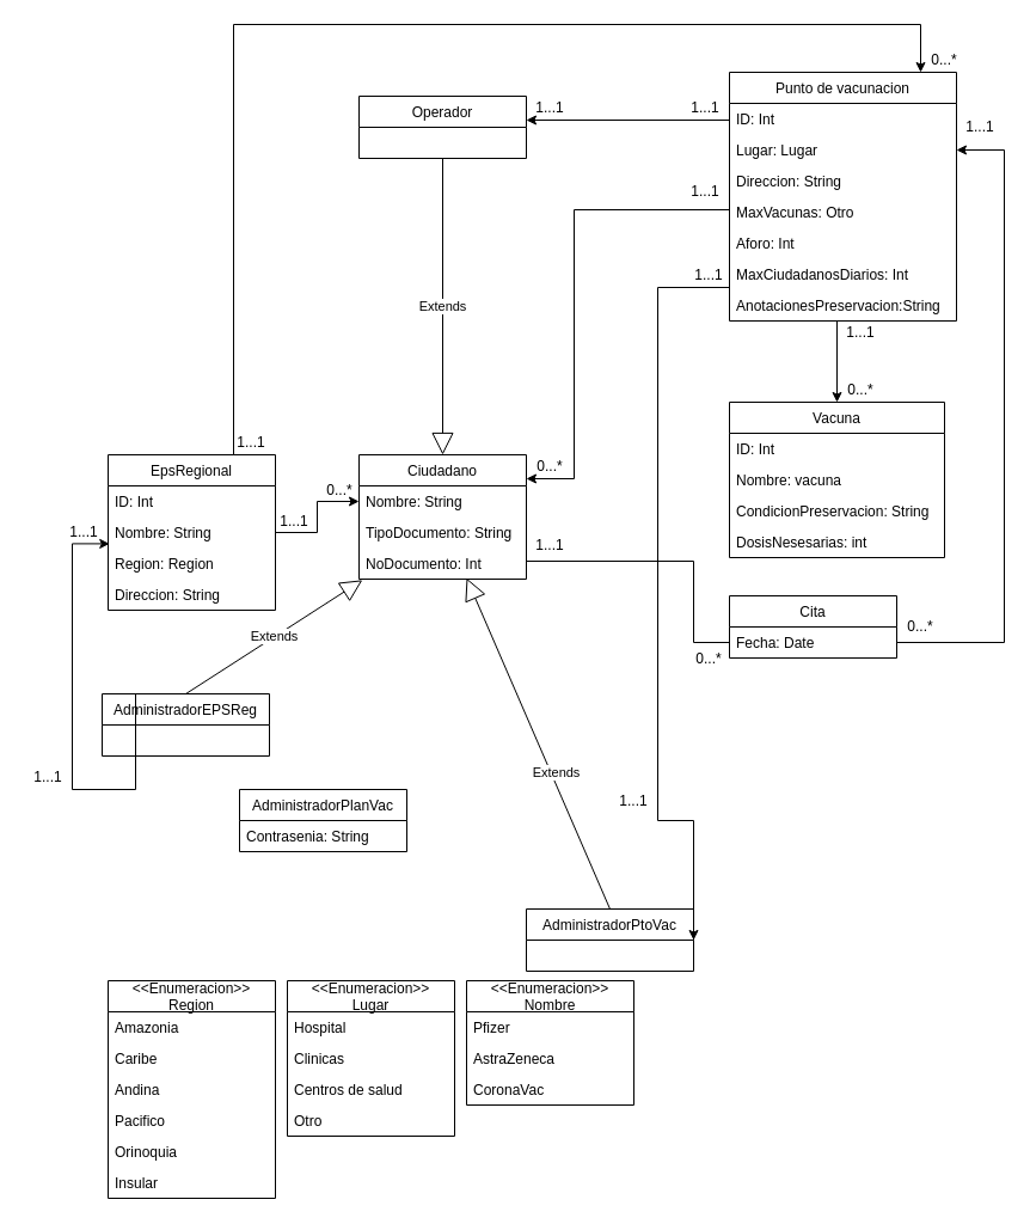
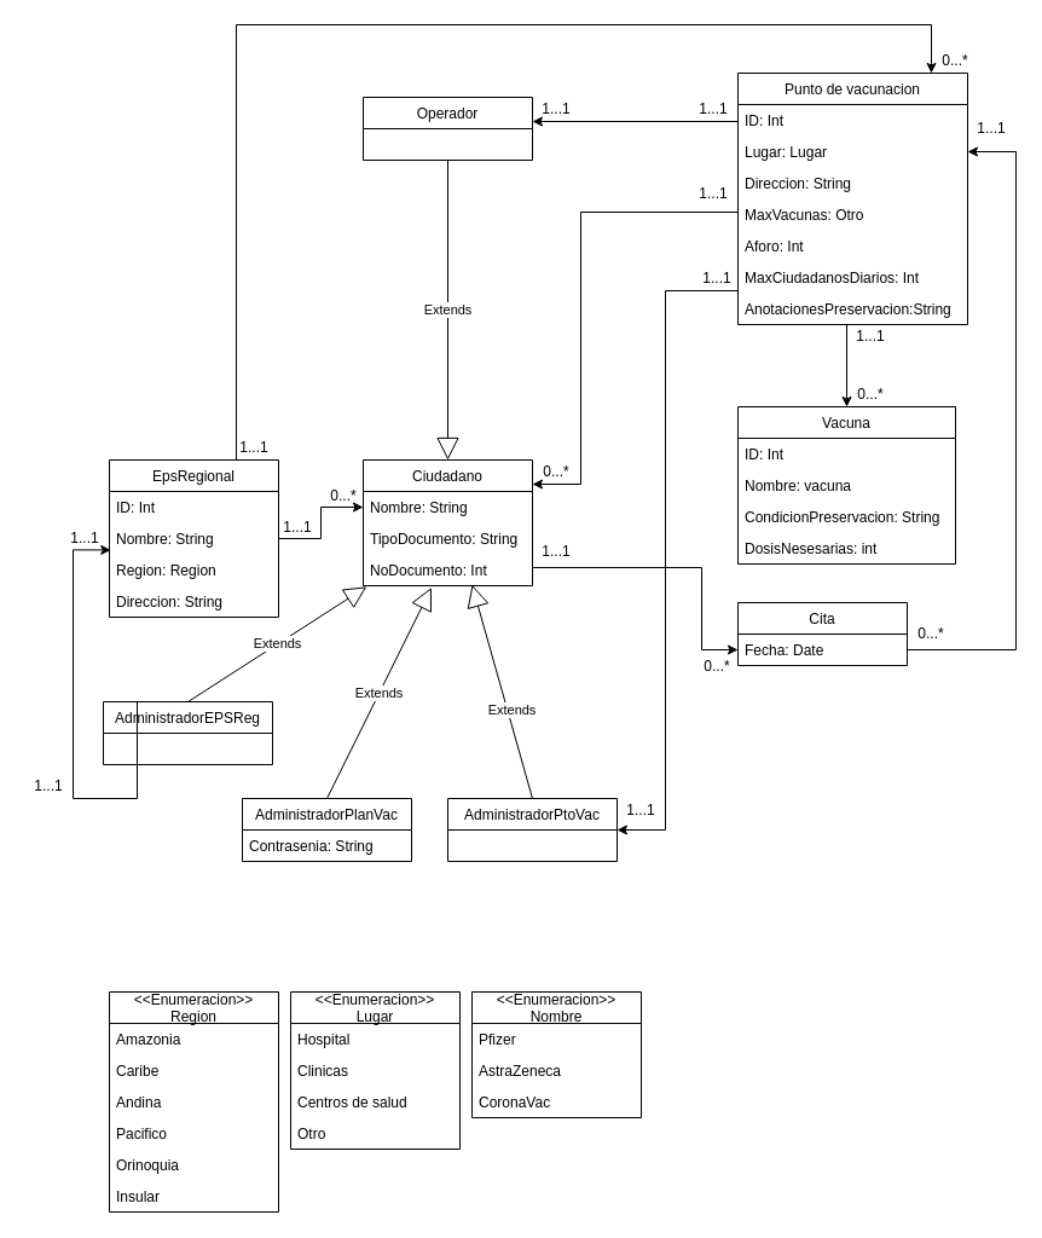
  <mxCell id="0" />
  <mxCell id="1" parent="0" />
  <mxCell id="2" value="Ciudadano" style="swimlane;fontStyle=0;childLayout=stackLayout;horizontal=1;startSize=26;fillColor=none;horizontalStack=0;resizeParent=1;resizeParentMax=0;resizeLast=0;collapsible=1;marginBottom=0;" parent="1" vertex="1"><mxGeometry x="300" y="380" width="140" height="104" as="geometry" /></mxCell>
  <mxCell id="3" value="Nombre: String" style="text;strokeColor=none;fillColor=none;align=left;verticalAlign=top;spacingLeft=4;spacingRight=4;overflow=hidden;rotatable=0;points=[[0,0.5],[1,0.5]];portConstraint=eastwest;" parent="2" vertex="1"><mxGeometry y="26" width="140" height="26" as="geometry" /></mxCell>
  <mxCell id="4" value="TipoDocumento: String" style="text;strokeColor=none;fillColor=none;align=left;verticalAlign=top;spacingLeft=4;spacingRight=4;overflow=hidden;rotatable=0;points=[[0,0.5],[1,0.5]];portConstraint=eastwest;" parent="2" vertex="1"><mxGeometry y="52" width="140" height="26" as="geometry" /></mxCell>
  <mxCell id="5" value="NoDocumento: Int" style="text;strokeColor=none;fillColor=none;align=left;verticalAlign=top;spacingLeft=4;spacingRight=4;overflow=hidden;rotatable=0;points=[[0,0.5],[1,0.5]];portConstraint=eastwest;" parent="2" vertex="1"><mxGeometry y="78" width="140" height="26" as="geometry" /></mxCell>
  <mxCell id="6" value="Punto de vacunacion" style="swimlane;fontStyle=0;childLayout=stackLayout;horizontal=1;startSize=26;fillColor=none;horizontalStack=0;resizeParent=1;resizeParentMax=0;resizeLast=0;collapsible=1;marginBottom=0;" parent="1" vertex="1"><mxGeometry x="610" width="190" height="208" as="geometry" y="60" /></mxCell>
  <mxCell id="7" value="ID: Int" style="text;strokeColor=none;fillColor=none;align=left;verticalAlign=top;spacingLeft=4;spacingRight=4;overflow=hidden;rotatable=0;points=[[0,0.5],[1,0.5]];portConstraint=eastwest;" parent="6" vertex="1"><mxGeometry y="26" width="190" height="26" as="geometry" /></mxCell>
  <mxCell id="8" value="Lugar: Lugar" style="text;strokeColor=none;fillColor=none;align=left;verticalAlign=top;spacingLeft=4;spacingRight=4;overflow=hidden;rotatable=0;points=[[0,0.5],[1,0.5]];portConstraint=eastwest;" parent="6" vertex="1"><mxGeometry y="52" width="190" height="26" as="geometry" /></mxCell>
  <mxCell id="9" value="Direccion: String" style="text;strokeColor=none;fillColor=none;align=left;verticalAlign=top;spacingLeft=4;spacingRight=4;overflow=hidden;rotatable=0;points=[[0,0.5],[1,0.5]];portConstraint=eastwest;" parent="6" vertex="1"><mxGeometry y="78" width="190" height="26" as="geometry" /></mxCell>
  <mxCell id="10" value="MaxVacunas: Otro" style="text;strokeColor=none;fillColor=none;align=left;verticalAlign=top;spacingLeft=4;spacingRight=4;overflow=hidden;rotatable=0;points=[[0,0.5],[1,0.5]];portConstraint=eastwest;" parent="6" vertex="1"><mxGeometry y="104" width="190" height="26" as="geometry" /></mxCell>
  <mxCell id="11" value="Aforo: Int" style="text;strokeColor=none;fillColor=none;align=left;verticalAlign=top;spacingLeft=4;spacingRight=4;overflow=hidden;rotatable=0;points=[[0,0.5],[1,0.5]];portConstraint=eastwest;" parent="6" vertex="1"><mxGeometry y="130" width="190" height="26" as="geometry" /></mxCell>
  <mxCell id="12" value="MaxCiudadanosDiarios: Int" style="text;strokeColor=none;fillColor=none;align=left;verticalAlign=top;spacingLeft=4;spacingRight=4;overflow=hidden;rotatable=0;points=[[0,0.5],[1,0.5]];portConstraint=eastwest;" parent="6" vertex="1"><mxGeometry y="156" width="190" height="26" as="geometry" /></mxCell>
  <mxCell id="13" value="AnotacionesPreservacion:String" style="text;strokeColor=none;fillColor=none;align=left;verticalAlign=top;spacingLeft=4;spacingRight=4;overflow=hidden;rotatable=0;points=[[0,0.5],[1,0.5]];portConstraint=eastwest;" parent="6" vertex="1"><mxGeometry y="182" width="190" height="26" as="geometry" /></mxCell>
  <mxCell id="14" style="edgeStyle=orthogonalEdgeStyle;rounded=0;orthogonalLoop=1;jettySize=auto;html=1;exitX=0.75;exitY=0;exitDx=0;exitDy=0;" parent="1" source="15" edge="1"><mxGeometry relative="1" as="geometry"><mxPoint x="770" as="targetPoint" y="60" /><Array as="points"><mxPoint x="195" y="20" /><mxPoint x="770" y="20" /></Array></mxGeometry></mxCell>
  <mxCell id="15" value="EpsRegional" style="swimlane;fontStyle=0;childLayout=stackLayout;horizontal=1;startSize=26;fillColor=none;horizontalStack=0;resizeParent=1;resizeParentMax=0;resizeLast=0;collapsible=1;marginBottom=0;" parent="1" vertex="1"><mxGeometry x="90" y="380" width="140" height="130" as="geometry" /></mxCell>
  <mxCell id="16" value="ID: Int" style="text;strokeColor=none;fillColor=none;align=left;verticalAlign=top;spacingLeft=4;spacingRight=4;overflow=hidden;rotatable=0;points=[[0,0.5],[1,0.5]];portConstraint=eastwest;" parent="15" vertex="1"><mxGeometry y="26" width="140" height="26" as="geometry" /></mxCell>
  <mxCell id="17" value="Nombre: String" style="text;strokeColor=none;fillColor=none;align=left;verticalAlign=top;spacingLeft=4;spacingRight=4;overflow=hidden;rotatable=0;points=[[0,0.5],[1,0.5]];portConstraint=eastwest;" parent="15" vertex="1"><mxGeometry y="52" width="140" height="26" as="geometry" /></mxCell>
  <mxCell id="18" value="Region: Region" style="text;strokeColor=none;fillColor=none;align=left;verticalAlign=top;spacingLeft=4;spacingRight=4;overflow=hidden;rotatable=0;points=[[0,0.5],[1,0.5]];portConstraint=eastwest;" parent="15" vertex="1"><mxGeometry y="78" width="140" height="26" as="geometry" /></mxCell>
  <mxCell id="19" value="Direccion: String" style="text;strokeColor=none;fillColor=none;align=left;verticalAlign=top;spacingLeft=4;spacingRight=4;overflow=hidden;rotatable=0;points=[[0,0.5],[1,0.5]];portConstraint=eastwest;" parent="15" vertex="1"><mxGeometry y="104" width="140" height="26" as="geometry" /></mxCell>
  <mxCell id="20" value="Cita" style="swimlane;fontStyle=0;childLayout=stackLayout;horizontal=1;startSize=26;fillColor=none;horizontalStack=0;resizeParent=1;resizeParentMax=0;resizeLast=0;collapsible=1;marginBottom=0;" parent="1" vertex="1"><mxGeometry x="610" y="498" width="140" height="52" as="geometry" /></mxCell>
  <mxCell id="21" value="Fecha: Date" style="text;strokeColor=none;fillColor=none;align=left;verticalAlign=top;spacingLeft=4;spacingRight=4;overflow=hidden;rotatable=0;points=[[0,0.5],[1,0.5]];portConstraint=eastwest;" parent="20" vertex="1"><mxGeometry y="26" width="140" height="26" as="geometry" /></mxCell>
  <mxCell id="22" value="Vacuna" style="swimlane;fontStyle=0;childLayout=stackLayout;horizontal=1;startSize=26;fillColor=none;horizontalStack=0;resizeParent=1;resizeParentMax=0;resizeLast=0;collapsible=1;marginBottom=0;" parent="1" vertex="1"><mxGeometry x="610" y="336" width="180" height="130" as="geometry" /></mxCell>
  <mxCell id="23" value="ID: Int" style="text;strokeColor=none;fillColor=none;align=left;verticalAlign=top;spacingLeft=4;spacingRight=4;overflow=hidden;rotatable=0;points=[[0,0.5],[1,0.5]];portConstraint=eastwest;" parent="22" vertex="1"><mxGeometry y="26" width="180" height="26" as="geometry" /></mxCell>
  <mxCell id="24" value="Nombre: vacuna" style="text;strokeColor=none;fillColor=none;align=left;verticalAlign=top;spacingLeft=4;spacingRight=4;overflow=hidden;rotatable=0;points=[[0,0.5],[1,0.5]];portConstraint=eastwest;" parent="22" vertex="1"><mxGeometry y="52" width="180" height="26" as="geometry" /></mxCell>
  <mxCell id="25" value="CondicionPreservacion: String" style="text;strokeColor=none;fillColor=none;align=left;verticalAlign=top;spacingLeft=4;spacingRight=4;overflow=hidden;rotatable=0;points=[[0,0.5],[1,0.5]];portConstraint=eastwest;" parent="22" vertex="1"><mxGeometry y="78" width="180" height="26" as="geometry" /></mxCell>
  <mxCell id="26" value="DosisNesesarias: int" style="text;strokeColor=none;fillColor=none;align=left;verticalAlign=top;spacingLeft=4;spacingRight=4;overflow=hidden;rotatable=0;points=[[0,0.5],[1,0.5]];portConstraint=eastwest;" parent="22" vertex="1"><mxGeometry y="104" width="180" height="26" as="geometry" /></mxCell>
  <mxCell id="27" style="edgeStyle=orthogonalEdgeStyle;rounded=0;orthogonalLoop=1;jettySize=auto;html=1;exitX=1;exitY=0.5;exitDx=0;exitDy=0;entryX=0;entryY=0.5;entryDx=0;entryDy=0;" parent="1" source="17" target="3" edge="1"><mxGeometry relative="1" as="geometry" /></mxCell>
- <mxCell id="28" style="edgeStyle=orthogonalEdgeStyle;rounded=0;orthogonalLoop=1;jettySize=auto;html=1;exitX=1;exitY=0.5;exitDx=0;exitDy=0;entryX=0;entryY=0.5;entryDx=0;entryDy=0;endArrow=none;" parent="1" source="5" target="21" edge="1"><mxGeometry relative="1" as="geometry"><mxPoint x="610" y="500" as="targetPoint" /><Array as="points"><mxPoint x="440" y="469" /><mxPoint x="580" y="469" /><mxPoint x="580" y="537" /></Array></mxGeometry></mxCell>
+ <mxCell id="28" style="edgeStyle=orthogonalEdgeStyle;rounded=0;orthogonalLoop=1;jettySize=auto;html=1;exitX=1;exitY=0.5;exitDx=0;exitDy=0;entryX=0;entryY=0.5;entryDx=0;entryDy=0;" parent="1" source="5" target="21" edge="1"><mxGeometry relative="1" as="geometry"><mxPoint x="610" y="500" as="targetPoint" /><Array as="points"><mxPoint x="440" y="469" /><mxPoint x="580" y="469" /><mxPoint x="580" y="537" /></Array></mxGeometry></mxCell>
  <mxCell id="29" style="edgeStyle=orthogonalEdgeStyle;rounded=0;orthogonalLoop=1;jettySize=auto;html=1;exitX=1;exitY=0.5;exitDx=0;exitDy=0;entryX=1;entryY=0.5;entryDx=0;entryDy=0;" parent="1" source="21" target="8" edge="1"><mxGeometry relative="1" as="geometry"><Array as="points"><mxPoint x="840" y="537" /><mxPoint x="840" y="125" /></Array></mxGeometry></mxCell>
  <mxCell id="30" style="edgeStyle=orthogonalEdgeStyle;rounded=0;orthogonalLoop=1;jettySize=auto;html=1;exitX=0;exitY=0.5;exitDx=0;exitDy=0;" parent="1" source="9" edge="1"><mxGeometry relative="1" as="geometry"><mxPoint x="440" y="400" as="targetPoint" /><Array as="points"><mxPoint x="610" y="175" /><mxPoint x="480" y="175" /><mxPoint x="480" y="400" /><mxPoint x="440" y="400" /></Array></mxGeometry></mxCell>
  <mxCell id="31" value="&lt;&lt;Enumeracion&gt;&gt;&#10;Region" style="swimlane;fontStyle=0;childLayout=stackLayout;horizontal=1;startSize=26;fillColor=none;horizontalStack=0;resizeParent=1;resizeParentMax=0;resizeLast=0;collapsible=1;marginBottom=0;" parent="1" vertex="1"><mxGeometry x="90" y="820" width="140" height="182" as="geometry" /></mxCell>
  <mxCell id="32" value="Amazonia" style="text;strokeColor=none;fillColor=none;align=left;verticalAlign=top;spacingLeft=4;spacingRight=4;overflow=hidden;rotatable=0;points=[[0,0.5],[1,0.5]];portConstraint=eastwest;" parent="31" vertex="1"><mxGeometry y="26" width="140" height="26" as="geometry" /></mxCell>
  <mxCell id="33" value="Caribe" style="text;strokeColor=none;fillColor=none;align=left;verticalAlign=top;spacingLeft=4;spacingRight=4;overflow=hidden;rotatable=0;points=[[0,0.5],[1,0.5]];portConstraint=eastwest;" parent="31" vertex="1"><mxGeometry y="52" width="140" height="26" as="geometry" /></mxCell>
  <mxCell id="34" value="Andina" style="text;strokeColor=none;fillColor=none;align=left;verticalAlign=top;spacingLeft=4;spacingRight=4;overflow=hidden;rotatable=0;points=[[0,0.5],[1,0.5]];portConstraint=eastwest;" parent="31" vertex="1"><mxGeometry y="78" width="140" height="26" as="geometry" /></mxCell>
  <mxCell id="35" value="Pacifico" style="text;strokeColor=none;fillColor=none;align=left;verticalAlign=top;spacingLeft=4;spacingRight=4;overflow=hidden;rotatable=0;points=[[0,0.5],[1,0.5]];portConstraint=eastwest;" parent="31" vertex="1"><mxGeometry y="104" width="140" height="26" as="geometry" /></mxCell>
  <mxCell id="36" value="Orinoquia" style="text;strokeColor=none;fillColor=none;align=left;verticalAlign=top;spacingLeft=4;spacingRight=4;overflow=hidden;rotatable=0;points=[[0,0.5],[1,0.5]];portConstraint=eastwest;" parent="31" vertex="1"><mxGeometry y="130" width="140" height="26" as="geometry" /></mxCell>
  <mxCell id="37" value="Insular" style="text;strokeColor=none;fillColor=none;align=left;verticalAlign=top;spacingLeft=4;spacingRight=4;overflow=hidden;rotatable=0;points=[[0,0.5],[1,0.5]];portConstraint=eastwest;" parent="31" vertex="1"><mxGeometry y="156" width="140" height="26" as="geometry" /></mxCell>
  <mxCell id="38" value="&lt;&lt;Enumeracion&gt;&gt;&#10;Lugar" style="swimlane;fontStyle=0;childLayout=stackLayout;horizontal=1;startSize=26;fillColor=none;horizontalStack=0;resizeParent=1;resizeParentMax=0;resizeLast=0;collapsible=1;marginBottom=0;" parent="1" vertex="1"><mxGeometry x="240" y="820" width="140" height="130" as="geometry" /></mxCell>
  <mxCell id="39" value="Hospital" style="text;strokeColor=none;fillColor=none;align=left;verticalAlign=top;spacingLeft=4;spacingRight=4;overflow=hidden;rotatable=0;points=[[0,0.5],[1,0.5]];portConstraint=eastwest;" parent="38" vertex="1"><mxGeometry y="26" width="140" height="26" as="geometry" /></mxCell>
  <mxCell id="40" value="Clinicas" style="text;strokeColor=none;fillColor=none;align=left;verticalAlign=top;spacingLeft=4;spacingRight=4;overflow=hidden;rotatable=0;points=[[0,0.5],[1,0.5]];portConstraint=eastwest;" parent="38" vertex="1"><mxGeometry y="52" width="140" height="26" as="geometry" /></mxCell>
  <mxCell id="41" value="Centros de salud" style="text;strokeColor=none;fillColor=none;align=left;verticalAlign=top;spacingLeft=4;spacingRight=4;overflow=hidden;rotatable=0;points=[[0,0.5],[1,0.5]];portConstraint=eastwest;" parent="38" vertex="1"><mxGeometry y="78" width="140" height="26" as="geometry" /></mxCell>
  <mxCell id="42" value="Otro" style="text;strokeColor=none;fillColor=none;align=left;verticalAlign=top;spacingLeft=4;spacingRight=4;overflow=hidden;rotatable=0;points=[[0,0.5],[1,0.5]];portConstraint=eastwest;" parent="38" vertex="1"><mxGeometry y="104" width="140" height="26" as="geometry" /></mxCell>
  <mxCell id="43" value="&lt;&lt;Enumeracion&gt;&gt;&#10;Nombre" style="swimlane;fontStyle=0;childLayout=stackLayout;horizontal=1;startSize=26;fillColor=none;horizontalStack=0;resizeParent=1;resizeParentMax=0;resizeLast=0;collapsible=1;marginBottom=0;" parent="1" vertex="1"><mxGeometry x="390" y="820" width="140" height="104" as="geometry" /></mxCell>
  <mxCell id="44" value="Pfizer" style="text;strokeColor=none;fillColor=none;align=left;verticalAlign=top;spacingLeft=4;spacingRight=4;overflow=hidden;rotatable=0;points=[[0,0.5],[1,0.5]];portConstraint=eastwest;" parent="43" vertex="1"><mxGeometry y="26" width="140" height="26" as="geometry" /></mxCell>
  <mxCell id="45" value="AstraZeneca" style="text;strokeColor=none;fillColor=none;align=left;verticalAlign=top;spacingLeft=4;spacingRight=4;overflow=hidden;rotatable=0;points=[[0,0.5],[1,0.5]];portConstraint=eastwest;" parent="43" vertex="1"><mxGeometry y="52" width="140" height="26" as="geometry" /></mxCell>
  <mxCell id="46" value="CoronaVac" style="text;strokeColor=none;fillColor=none;align=left;verticalAlign=top;spacingLeft=4;spacingRight=4;overflow=hidden;rotatable=0;points=[[0,0.5],[1,0.5]];portConstraint=eastwest;" parent="43" vertex="1"><mxGeometry y="78" width="140" height="26" as="geometry" /></mxCell>
  <mxCell id="47" style="edgeStyle=orthogonalEdgeStyle;rounded=0;orthogonalLoop=1;jettySize=auto;html=1;entryX=0.5;entryY=0;entryDx=0;entryDy=0;" parent="1" target="22" edge="1"><mxGeometry relative="1" as="geometry"><Array as="points"><mxPoint x="700" y="268" /></Array><mxPoint x="700" y="268" as="sourcePoint" /></mxGeometry></mxCell>
  <mxCell id="48" style="edgeStyle=orthogonalEdgeStyle;rounded=0;orthogonalLoop=1;jettySize=auto;html=1;exitX=0.2;exitY=-0.008;exitDx=0;exitDy=0;entryX=0.009;entryY=-0.138;entryDx=0;entryDy=0;entryPerimeter=0;exitPerimeter=0;" parent="1" source="65" target="18" edge="1"><mxGeometry relative="1" as="geometry"><Array as="points"><mxPoint x="60" y="660" /><mxPoint x="60" y="454" /></Array></mxGeometry></mxCell>
  <mxCell id="49" value="Operador" style="swimlane;fontStyle=0;childLayout=stackLayout;horizontal=1;startSize=26;fillColor=none;horizontalStack=0;resizeParent=1;resizeParentMax=0;resizeLast=0;collapsible=1;marginBottom=0;" parent="1" vertex="1"><mxGeometry x="300" y="80" width="140" height="52" as="geometry" /></mxCell>
  <mxCell id="50" value="Extends" style="endArrow=block;endSize=16;endFill=0;html=1;entryX=0.5;entryY=0;entryDx=0;entryDy=0;exitX=0.5;exitY=1;exitDx=0;exitDy=0;" parent="1" source="49" target="2" edge="1"><mxGeometry width="160" relative="1" as="geometry"><mxPoint x="390" y="150" as="sourcePoint" /><mxPoint x="550" y="630" as="targetPoint" /></mxGeometry></mxCell>
  <mxCell id="51" value="0...*" style="text;html=1;strokeColor=none;fillColor=none;align=center;verticalAlign=middle;whiteSpace=wrap;rounded=0;" parent="1" vertex="1"><mxGeometry x="770" y="40" width="40" height="20" as="geometry" /></mxCell>
  <mxCell id="52" value="0...*" style="text;html=1;strokeColor=none;fillColor=none;align=center;verticalAlign=middle;whiteSpace=wrap;rounded=0;" parent="1" vertex="1"><mxGeometry x="264" y="400" width="40" height="20" as="geometry" /></mxCell>
  <mxCell id="53" value="0...*" style="text;html=1;strokeColor=none;fillColor=none;align=center;verticalAlign=middle;whiteSpace=wrap;rounded=0;" parent="1" vertex="1"><mxGeometry x="440" y="380" width="40" height="20" as="geometry" /></mxCell>
  <mxCell id="54" value="0...*" style="text;html=1;strokeColor=none;fillColor=none;align=center;verticalAlign=middle;whiteSpace=wrap;rounded=0;" parent="1" vertex="1"><mxGeometry x="573" y="541" width="40" height="20" as="geometry" /></mxCell>
  <mxCell id="55" value="0...*" style="text;html=1;strokeColor=none;fillColor=none;align=center;verticalAlign=middle;whiteSpace=wrap;rounded=0;" parent="1" vertex="1"><mxGeometry x="700" y="316" width="40" height="20" as="geometry" /></mxCell>
  <mxCell id="56" value="1...1" style="text;html=1;strokeColor=none;fillColor=none;align=center;verticalAlign=middle;whiteSpace=wrap;rounded=0;" parent="1" vertex="1"><mxGeometry x="800" y="96" width="40" height="20" as="geometry" /></mxCell>
  <mxCell id="57" value="1...1" style="text;html=1;strokeColor=none;fillColor=none;align=center;verticalAlign=middle;whiteSpace=wrap;rounded=0;" parent="1" vertex="1"><mxGeometry x="440" y="80" width="40" height="20" as="geometry" /></mxCell>
  <mxCell id="58" value="1...1" style="text;html=1;strokeColor=none;fillColor=none;align=center;verticalAlign=middle;whiteSpace=wrap;rounded=0;" parent="1" vertex="1"><mxGeometry x="570" y="150" width="40" height="20" as="geometry" /></mxCell>
  <mxCell id="59" value="1...1" style="text;html=1;strokeColor=none;fillColor=none;align=center;verticalAlign=middle;whiteSpace=wrap;rounded=0;" parent="1" vertex="1"><mxGeometry x="570" y="80" width="40" height="20" as="geometry" /></mxCell>
  <mxCell id="60" value="0...*" style="text;html=1;strokeColor=none;fillColor=none;align=center;verticalAlign=middle;whiteSpace=wrap;rounded=0;" parent="1" vertex="1"><mxGeometry x="750" y="514" width="40" height="20" as="geometry" /></mxCell>
  <mxCell id="61" value="1...1" style="text;html=1;strokeColor=none;fillColor=none;align=center;verticalAlign=middle;whiteSpace=wrap;rounded=0;" parent="1" vertex="1"><mxGeometry x="226" y="426" width="40" height="20" as="geometry" /></mxCell>
  <mxCell id="62" value="1...1" style="text;html=1;strokeColor=none;fillColor=none;align=center;verticalAlign=middle;whiteSpace=wrap;rounded=0;" parent="1" vertex="1"><mxGeometry x="700" y="268" width="40" height="20" as="geometry" /></mxCell>
  <mxCell id="63" value="1...1" style="text;html=1;strokeColor=none;fillColor=none;align=center;verticalAlign=middle;whiteSpace=wrap;rounded=0;" parent="1" vertex="1"><mxGeometry x="440" y="446" width="40" height="20" as="geometry" /></mxCell>
  <mxCell id="64" value="1...1" style="text;html=1;strokeColor=none;fillColor=none;align=center;verticalAlign=middle;whiteSpace=wrap;rounded=0;" parent="1" vertex="1"><mxGeometry x="190" y="360" width="40" height="20" as="geometry" /></mxCell>
  <mxCell id="65" value="AdministradorEPSReg" style="swimlane;fontStyle=0;childLayout=stackLayout;horizontal=1;startSize=26;fillColor=none;horizontalStack=0;resizeParent=1;resizeParentMax=0;resizeLast=0;collapsible=1;marginBottom=0;" parent="1" vertex="1"><mxGeometry x="85" y="580" width="140" height="52" as="geometry" /></mxCell>
  <mxCell id="66" value="AdministradorPlanVac" style="swimlane;fontStyle=0;childLayout=stackLayout;horizontal=1;startSize=26;fillColor=none;horizontalStack=0;resizeParent=1;resizeParentMax=0;resizeLast=0;collapsible=1;marginBottom=0;" parent="1" vertex="1"><mxGeometry x="200" y="660" width="140" height="52" as="geometry" /></mxCell>
  <mxCell id="67" value="Contrasenia: String" style="text;strokeColor=none;fillColor=none;align=left;verticalAlign=top;spacingLeft=4;spacingRight=4;overflow=hidden;rotatable=0;points=[[0,0.5],[1,0.5]];portConstraint=eastwest;" parent="66" vertex="1"><mxGeometry y="26" width="140" height="26" as="geometry" /></mxCell>
- <mxCell id="68" value="AdministradorPtoVac" style="swimlane;fontStyle=0;childLayout=stackLayout;horizontal=1;startSize=26;fillColor=none;horizontalStack=0;resizeParent=1;resizeParentMax=0;resizeLast=0;collapsible=1;marginBottom=0;" parent="1" vertex="1"><mxGeometry x="440" y="760" width="140" height="52" as="geometry" /></mxCell>
+ <mxCell id="68" value="AdministradorPtoVac" style="swimlane;fontStyle=0;childLayout=stackLayout;horizontal=1;startSize=26;fillColor=none;horizontalStack=0;resizeParent=1;resizeParentMax=0;resizeLast=0;collapsible=1;marginBottom=0;" parent="1" vertex="1"><mxGeometry x="370" y="660" width="140" height="52" as="geometry" /></mxCell>
  <mxCell id="69" style="edgeStyle=orthogonalEdgeStyle;rounded=0;orthogonalLoop=1;jettySize=auto;html=1;entryX=1;entryY=0.5;entryDx=0;entryDy=0;" parent="1" target="68" edge="1"><mxGeometry relative="1" as="geometry"><mxPoint x="510" y="789" as="targetPoint" /><Array as="points"><mxPoint x="610" y="240" /><mxPoint x="550" y="240" /><mxPoint x="550" y="686" /></Array><mxPoint x="610" y="240" as="sourcePoint" /></mxGeometry></mxCell>
  <mxCell id="70" value="1...1" style="text;html=1;strokeColor=none;fillColor=none;align=center;verticalAlign=middle;whiteSpace=wrap;rounded=0;" parent="1" vertex="1"><mxGeometry x="573" y="220" width="40" height="20" as="geometry" /></mxCell>
  <mxCell id="71" value="1...1" style="text;html=1;strokeColor=none;fillColor=none;align=center;verticalAlign=middle;whiteSpace=wrap;rounded=0;" parent="1" vertex="1"><mxGeometry x="510" y="660" width="40" height="20" as="geometry" /></mxCell>
  <mxCell id="72" value="Extends" style="endArrow=block;endSize=16;endFill=0;html=1;exitX=0.5;exitY=0;exitDx=0;exitDy=0;entryX=0.02;entryY=1.031;entryDx=0;entryDy=0;entryPerimeter=0;" parent="1" source="65" target="5" edge="1"><mxGeometry width="160" relative="1" as="geometry"><mxPoint x="120" y="750" as="sourcePoint" /><mxPoint x="226.8" y="671.194" as="targetPoint" /></mxGeometry></mxCell>
+ <mxCell id="73" value="Extends" style="endArrow=block;endSize=16;endFill=0;html=1;exitX=0.5;exitY=0;exitDx=0;exitDy=0;entryX=0.403;entryY=1.062;entryDx=0;entryDy=0;entryPerimeter=0;" parent="1" source="66" target="5" edge="1"><mxGeometry width="160" relative="1" as="geometry"><mxPoint x="130" y="760" as="sourcePoint" /><mxPoint x="279.58" y="675.198" as="targetPoint" /></mxGeometry></mxCell>
  <mxCell id="74" value="Extends" style="endArrow=block;endSize=16;endFill=0;html=1;exitX=0.5;exitY=0;exitDx=0;exitDy=0;entryX=0.643;entryY=0.969;entryDx=0;entryDy=0;entryPerimeter=0;" parent="1" source="68" target="5" edge="1"><mxGeometry x="-0.184" y="-4" width="160" relative="1" as="geometry"><mxPoint x="290" y="760" as="sourcePoint" /><mxPoint x="322" y="670" as="targetPoint" /><Array as="points" /><mxPoint as="offset" /></mxGeometry></mxCell>
  <mxCell id="75" style="edgeStyle=orthogonalEdgeStyle;rounded=0;orthogonalLoop=1;jettySize=auto;html=1;" parent="1" edge="1"><mxGeometry relative="1" as="geometry"><mxPoint x="440" y="100" as="targetPoint" /><Array as="points"><mxPoint x="440" y="100" /></Array><mxPoint x="610" y="100" as="sourcePoint" /></mxGeometry></mxCell>
  <mxCell id="76" value="1...1" style="text;html=1;strokeColor=none;fillColor=none;align=center;verticalAlign=middle;whiteSpace=wrap;rounded=0;" parent="1" vertex="1"><mxGeometry x="20" y="640" width="40" height="20" as="geometry" /></mxCell>
  <mxCell id="77" value="1...1" style="text;html=1;strokeColor=none;fillColor=none;align=center;verticalAlign=middle;whiteSpace=wrap;rounded=0;" parent="1" vertex="1"><mxGeometry x="50" y="435" width="40" height="20" as="geometry" /></mxCell>
